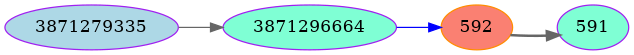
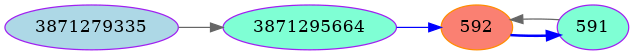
  strict digraph {
    rankdir=LR
    node [color=purple fillcolor=aquamarine style=filled]
    edge [color=blue style=solid]
    592 [color=darkorange fillcolor=salmon]
    591
-   3871296664
+   3871296664 [label=3871295664]
    n4 [fillcolor=lightblue label=3871279335]
-   592 -> 591 [color=gray40 style=bold]
+   592 -> 591 [style=bold]
+   591 -> 592 [color=gray40]
    3871296664 -> 592
    n4 -> 3871296664 [color=gray40]
  }
